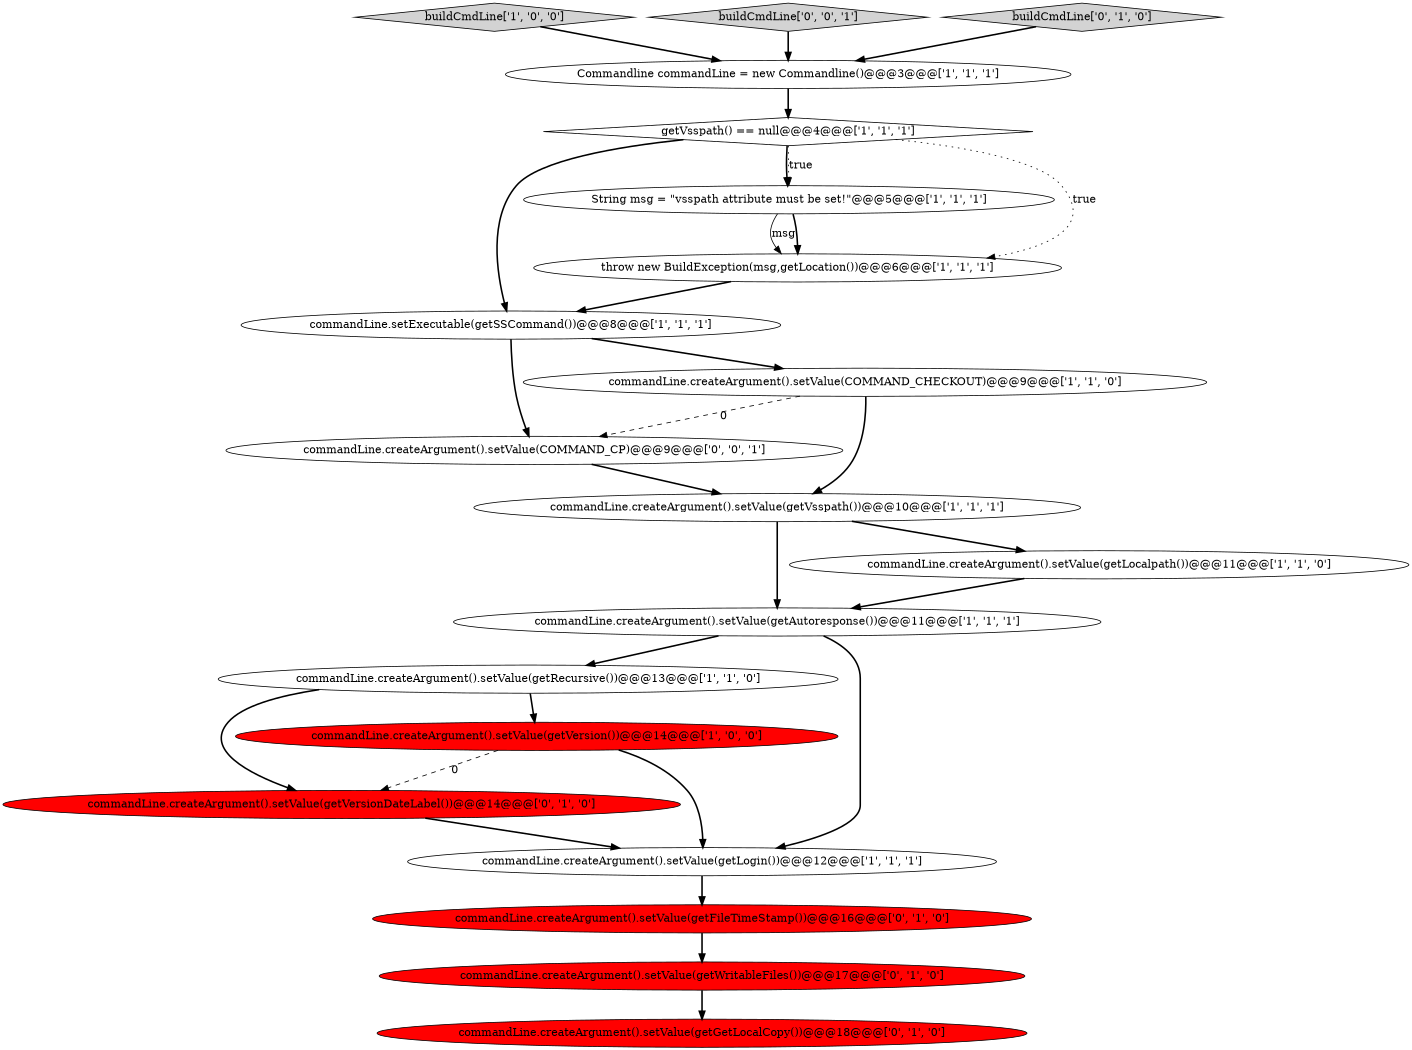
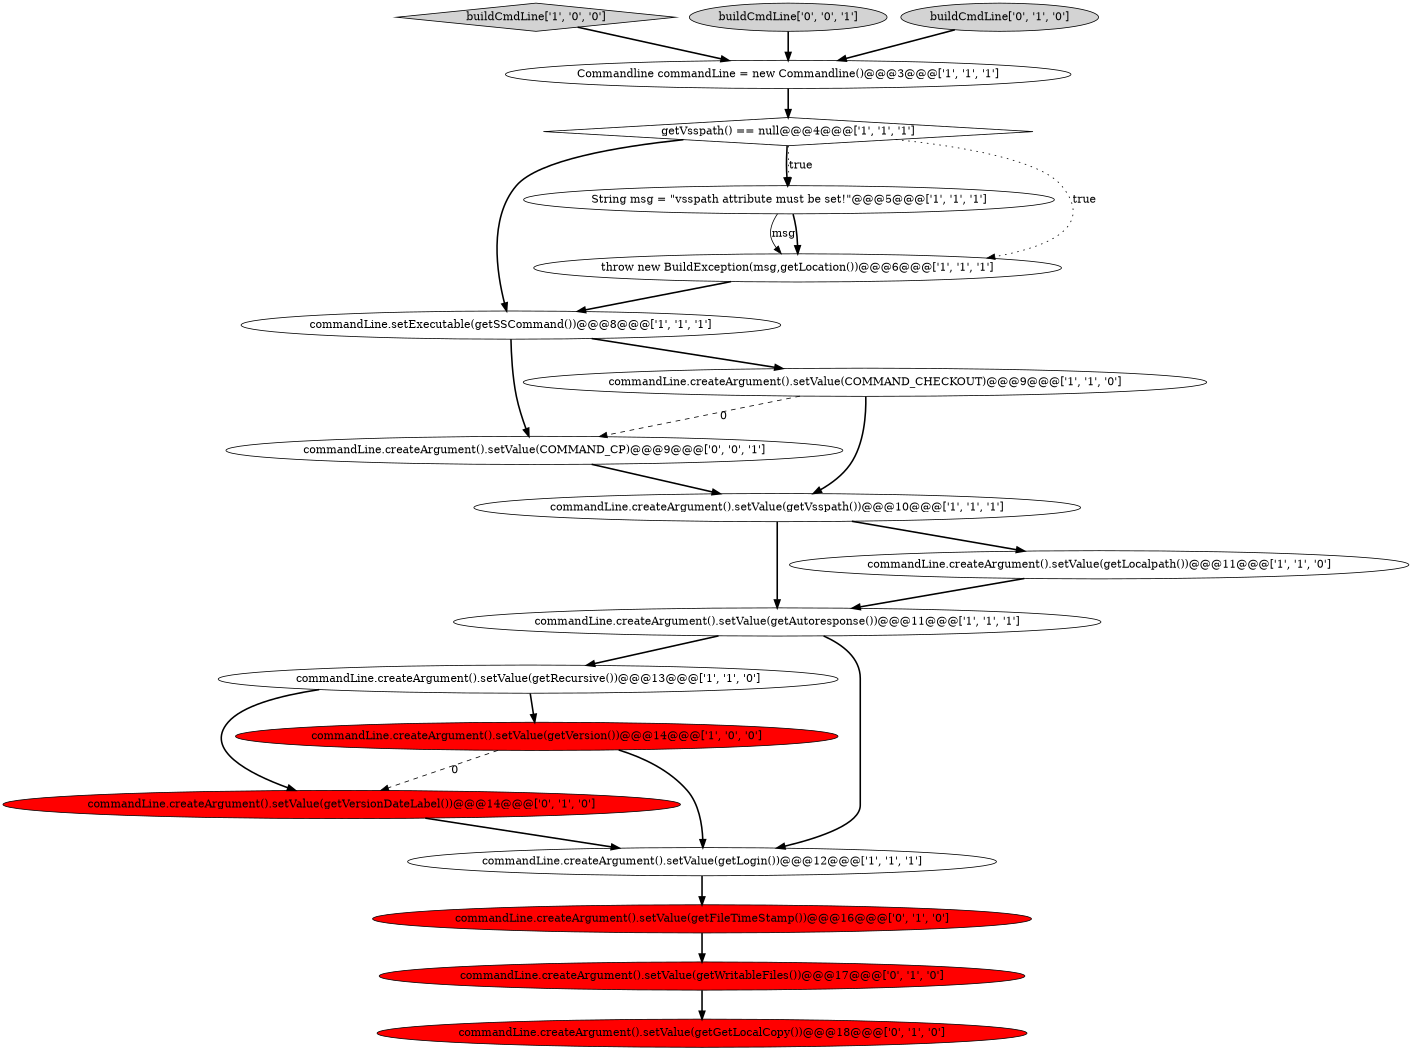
  digraph {
    node [fillcolor=white shape=ellipse style=filled]
    edge [style=bold]
    n1 [label="throw new BuildException(msg,getLocation())@@@6@@@['1', '1', '1']"]
    n2 [label="commandLine.setExecutable(getSSCommand())@@@8@@@['1', '1', '1']"]
    n3 [label="commandLine.createArgument().setValue(COMMAND_CP)@@@9@@@['0', '0', '1']"]
    n4 [label="commandLine.createArgument().setValue(COMMAND_CHECKOUT)@@@9@@@['1', '1', '0']"]
    n5 [label="commandLine.createArgument().setValue(getVsspath())@@@10@@@['1', '1', '1']"]
    n6 [label="commandLine.createArgument().setValue(getAutoresponse())@@@11@@@['1', '1', '1']"]
    n7 [label="commandLine.createArgument().setValue(getLocalpath())@@@11@@@['1', '1', '0']"]
    n8 [label="Commandline commandLine = new Commandline()@@@3@@@['1', '1', '1']"]
    n9 [label="getVsspath() == null@@@4@@@['1', '1', '1']" shape=diamond]
    n10 [label="String msg = \"vsspath attribute must be set!\"@@@5@@@['1', '1', '1']"]
    n11 [label="commandLine.createArgument().setValue(getRecursive())@@@13@@@['1', '1', '0']"]
    n12 [fillcolor=red label="commandLine.createArgument().setValue(getVersion())@@@14@@@['1', '0', '0']"]
    n13 [fillcolor=red label="commandLine.createArgument().setValue(getVersionDateLabel())@@@14@@@['0', '1', '0']"]
    n14 [label="commandLine.createArgument().setValue(getLogin())@@@12@@@['1', '1', '1']"]
    n15 [fillcolor=red label="commandLine.createArgument().setValue(getFileTimeStamp())@@@16@@@['0', '1', '0']"]
    n16 [fillcolor=red label="commandLine.createArgument().setValue(getWritableFiles())@@@17@@@['0', '1', '0']"]
    n17 [fillcolor=red label="commandLine.createArgument().setValue(getGetLocalCopy())@@@18@@@['0', '1', '0']"]
    n18 [fillcolor=lightgray label="buildCmdLine['1', '0', '0']" shape=diamond]
-   n19 [fillcolor=lightgray label="buildCmdLine['0', '0', '1']" shape=diamond]
-   n20 [fillcolor=lightgray label="buildCmdLine['0', '1', '0']" shape=diamond]
+   n19 [fillcolor=lightgray label="buildCmdLine['0', '0', '1']"]
+   n20 [fillcolor=lightgray label="buildCmdLine['0', '1', '0']"]
    n1 -> n2
    n2 -> n3
    n2 -> n4
    n3 -> n5
    n4 -> n3 [label=0 style=dashed]
    n4 -> n5
    n5 -> n6
    n5 -> n7
    n6 -> n11
    n6 -> n14
    n7 -> n6
    n8 -> n9
    n9 -> n1 [label=true style=dotted]
    n9 -> n2
    n9 -> n10 [label=true style=dotted]
    n9 -> n10
    n10 -> n1 [label=msg style=solid]
    n10 -> n1
    n11 -> n12
    n11 -> n13
    n12 -> n13 [label=0 style=dashed]
    n12 -> n14
    n13 -> n14
    n14 -> n15
    n15 -> n16
    n16 -> n17
    n18 -> n8
    n19 -> n8
    n20 -> n8
  }
